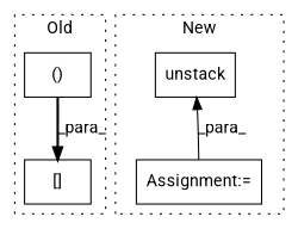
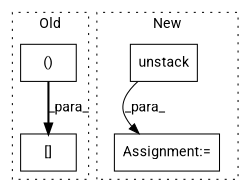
  digraph {
    fontname=Roboto
    node [fontname=Roboto shape=box]
    edge [fontname=Roboto]
    n1 [a=106 l=59 label="()" s=5972]
    n2 [a=2 l="11,2" label="[]" s="5961,6031"]
    n3 [a=32 l="8,1" label=unstack s="5571,5586"]
    n4 [a=7 l=2 label="Assignment:=" s=5561]
    subgraph cluster_1 {
      label=Old
      style=dotted
      n1
      n2
    }
    subgraph cluster_2 {
      label=New
      style=dotted
      n3
      n4
    }
    n1 -> n2 [label=_para_ style=bold]
-   n4 -> n3 [label=_para_ style=solid]
+   n3 -> n4 [label=_para_ style=solid]
  }
